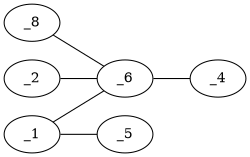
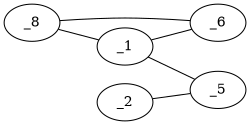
  graph {
    rankdir=LR
    n1 [label=_8 x=1.19633 y=2.85257]
    _1 [x=0.801103 y=0.325526]
    n3 [label=_6 x=1.89241 y=3.18951]
    _5 [x=2.87064 y=2.2695]
-   _4 [x=0.543695 y=1.37861]
    _2 [x=1.64043 y=1.07957]
+   n1 -- _1
    n1 -- n3
    _1 -- n3
    _1 -- _5
-   n3 -- _4
-   _2 -- n3
+   _2 -- _5
  }
